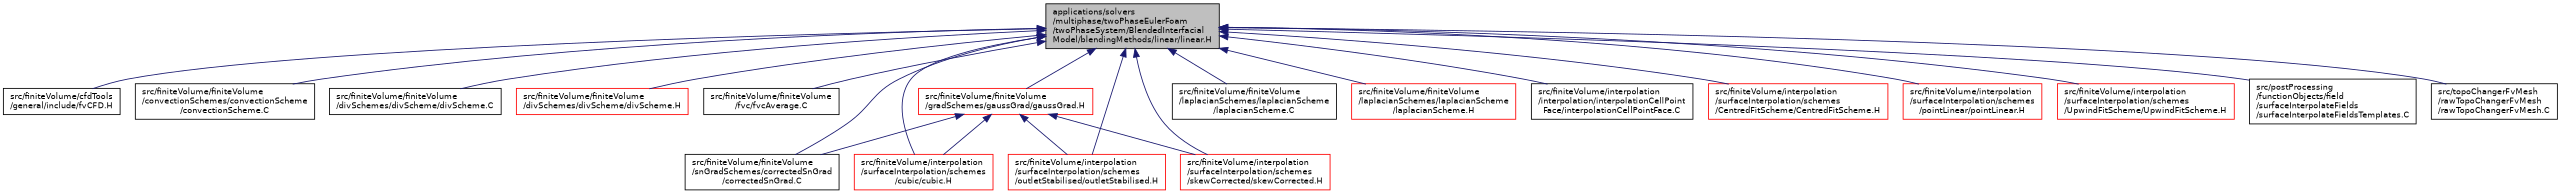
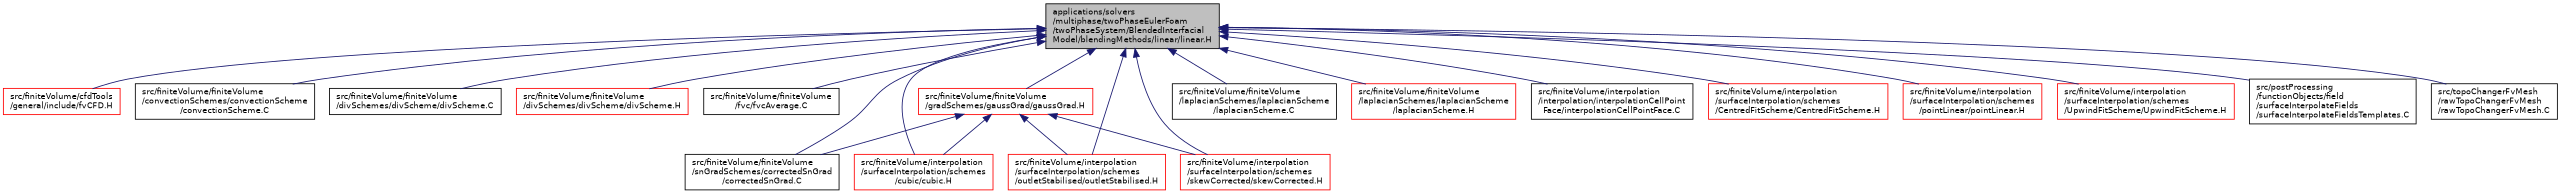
  digraph {
    node [color=red fontname=Helvetica fontsize=10 shape=record]
    edge [color=midnightblue dir=back fontname=Helvetica fontsize=10 labelfontname=Helvetica labelfontsize=10 style=solid]
    n1 [color=black fillcolor=grey75 fontcolor=black height=0.2 label="applications/solvers\l/multiphase/twoPhaseEulerFoam\l/twoPhaseSystem/BlendedInterfacial\lModel/blendingMethods/linear/linear.H" style=filled width=0.4]
-   n2 [color=black height=0.2 label="src/finiteVolume/cfdTools\l/general/include/fvCFD.H" width=0.4]
+   n2 [height=0.2 label="src/finiteVolume/cfdTools\l/general/include/fvCFD.H" width=0.4]
    n3 [color=black height=0.2 label="src/finiteVolume/finiteVolume\l/convectionSchemes/convectionScheme\l/convectionScheme.C" width=0.4]
    n4 [color=black height=0.2 label="src/finiteVolume/finiteVolume\l/divSchemes/divScheme/divScheme.C" width=0.4]
    n5 [height=0.2 label="src/finiteVolume/finiteVolume\l/divSchemes/divScheme/divScheme.H" width=0.4]
    n6 [color=black height=0.2 label="src/finiteVolume/finiteVolume\l/fvc/fvcAverage.C" width=0.4]
    n7 [height=0.2 label="src/finiteVolume/finiteVolume\l/gradSchemes/gaussGrad/gaussGrad.H" width=0.4]
    n8 [color=black height=0.2 label="src/finiteVolume/finiteVolume\l/snGradSchemes/correctedSnGrad\l/correctedSnGrad.C" width=0.4]
    n9 [height=0.2 label="src/finiteVolume/interpolation\l/surfaceInterpolation/schemes\l/cubic/cubic.H" width=0.4]
    n10 [height=0.2 label="src/finiteVolume/interpolation\l/surfaceInterpolation/schemes\l/outletStabilised/outletStabilised.H" width=0.4]
    n11 [height=0.2 label="src/finiteVolume/interpolation\l/surfaceInterpolation/schemes\l/skewCorrected/skewCorrected.H" width=0.4]
    n12 [color=black height=0.2 label="src/finiteVolume/finiteVolume\l/laplacianSchemes/laplacianScheme\l/laplacianScheme.C" width=0.4]
    n13 [height=0.2 label="src/finiteVolume/finiteVolume\l/laplacianSchemes/laplacianScheme\l/laplacianScheme.H" width=0.4]
    n14 [color=black height=0.2 label="src/finiteVolume/interpolation\l/interpolation/interpolationCellPoint\lFace/interpolationCellPointFace.C" width=0.4]
    n15 [height=0.2 label="src/finiteVolume/interpolation\l/surfaceInterpolation/schemes\l/CentredFitScheme/CentredFitScheme.H" width=0.4]
    n16 [height=0.2 label="src/finiteVolume/interpolation\l/surfaceInterpolation/schemes\l/pointLinear/pointLinear.H" width=0.4]
    n17 [height=0.2 label="src/finiteVolume/interpolation\l/surfaceInterpolation/schemes\l/UpwindFitScheme/UpwindFitScheme.H" width=0.4]
    n18 [color=black height=0.2 label="src/postProcessing\l/functionObjects/field\l/surfaceInterpolateFields\l/surfaceInterpolateFieldsTemplates.C" width=0.4]
    n19 [color=black height=0.2 label="src/topoChangerFvMesh\l/rawTopoChangerFvMesh\l/rawTopoChangerFvMesh.C" width=0.4]
    n1 -> n2
    n1 -> n3
    n1 -> n4
    n1 -> n5
    n1 -> n6
    n1 -> n7
    n1 -> n8
    n1 -> n9
    n1 -> n10
    n1 -> n11
    n1 -> n12
    n1 -> n13
    n1 -> n14
    n1 -> n15
    n1 -> n16
    n1 -> n17
    n1 -> n18
    n1 -> n19
    n7 -> n8
    n7 -> n9
    n7 -> n10
    n7 -> n11
  }
